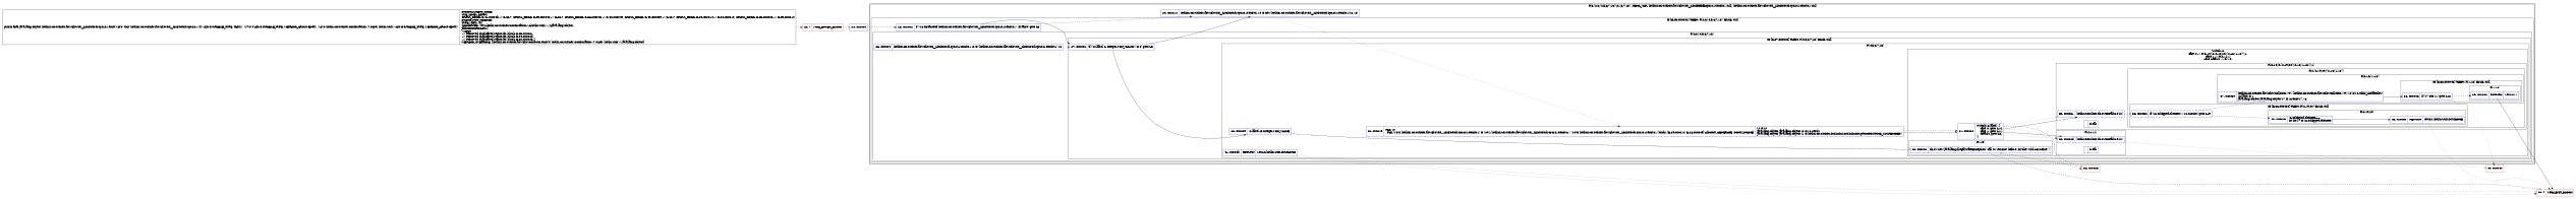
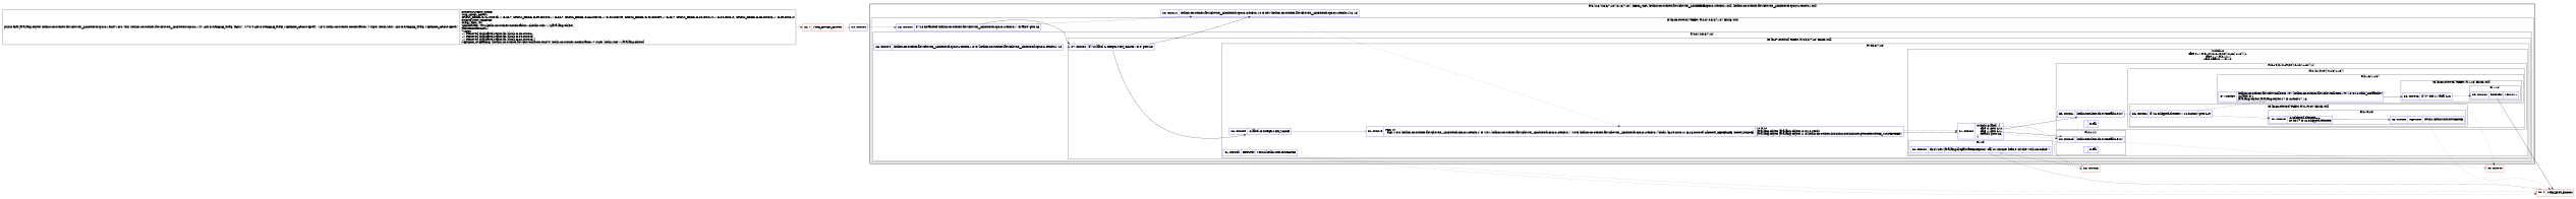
  digraph {
    rankdir=LR
    node [color=blue shape=record]
    edge [arrowhead=normal style=dotted]
    n1 [label="{42\:\ 0x004c|r6.$skipped.element++\lint int r7 = r6.$skipped.element\l}"]
    n2 [label="{43\:\ 0x0059|RETURN\l|return kotlin.Unit.INSTANCE\l}"]
    n3 [label="{36\:\ 0x003c|if (r6.$skipped.element \< r6.$count) goto L19\l}"]
    n4 [label="{39\:\ 0x0048|RETURN\l|return r1\l}"]
-   n5 [label="{38\:\ 0x0046|if (r7 == r1) goto L18\l}"]
+   n5 [label="{38\:\ 0x0046|if (r7 == r1) final L18\l}"]
    n6 [label="{37\:\ 0x003e|kotlinx.coroutines.flow.FlowCollector\<T\> kotlinx.coroutines.flow.FlowCollector\<T\> r3 = r6.$this_unsafeFlow\lr8.label = 1\ljava.lang.Object java.lang.Object r7 = r3.emit(r7, r8)\l}"]
    n7 [label="{35\:\ 0x0031|kotlin.ResultKt.throwOnFailure(r0)\l}"]
    n8 [label="{|break\l}"]
    n9 [label="{34\:\ 0x002d|kotlin.ResultKt.throwOnFailure(r0)\l}"]
    n10 [label="{|break\l}"]
    n11 [label="{33\:\ 0x002c|throw new java.lang.IllegalStateException(\"call to 'resume' before 'invoke' with coroutine\")\l}"]
    n12 [label="{31\:\ 0x0022|switch(r8.label) \{\l    case 0: goto L14;\l    case 1: goto L11;\l    default: goto L8;\l\}\l}"]
    n13 [label="{28\:\ 0x000e|r0.label \-= Integer.MIN_VALUE\l}"]
    n14 [label="{30\:\ 0x0019|PHI: r0 \l  PHI: (r0v2 kotlinx.coroutines.flow.FlowKt__LimitKt$drop$2$1$emit$1) = (r0v1 kotlinx.coroutines.flow.FlowKt__LimitKt$drop$2$1$emit$1), (r0v5 kotlinx.coroutines.flow.FlowKt__LimitKt$drop$2$1$emit$1) binds: [B:29:0x0014, B:28:0x000e] A[DONT_GENERATE, DONT_INLINE]\l|r8 = r0\ljava.lang.Object java.lang.Object r0 = r8.result\ljava.lang.Object java.lang.Object r1 = kotlin.coroutines.intrinsics.IntrinsicsKt.getCOROUTINE_SUSPENDED()\l}"]
    n15 [label="{41\:\ 0x004b|RETURN\l|return kotlin.Unit.INSTANCE\l}"]
    n16 [label="{27\:\ 0x000c|if ((r0.label & Integer.MIN_VALUE) != 0) goto L5\l}"]
    n17 [label="{26\:\ 0x0004|kotlinx.coroutines.flow.FlowKt__LimitKt$drop$2$1$emit$1 r0 = (kotlinx.coroutines.flow.FlowKt__LimitKt$drop$2$1$emit$1) r8\l}"]
    n18 [label="{25\:\ 0x0002|if ((r8 instanceof kotlinx.coroutines.flow.FlowKt__LimitKt$drop$2$1$emit$1) != false) goto L3\l}"]
    n19 [label="{29\:\ 0x0014|kotlinx.coroutines.flow.FlowKt__LimitKt$drop$2$1$emit$1 r0 = new kotlinx.coroutines.flow.FlowKt__LimitKt$drop$2$1$emit$1(r6, r8)\l}"]
    n20 [color=red label="{23\:\ ?|MTH_EXIT_BLOCK\l}"]
    n21 [color=red label="{40\:\ 0x0049}"]
    n22 [color=red label="{32\:\ 0x0025}"]
    n23 [color=red label="{22\:\ ?|MTH_ENTER_BLOCK\l}"]
    n24 [label="{24\:\ 0x0000}"]
    n25 [label="{public final java.lang.Object kotlinx.coroutines.flow.FlowKt__LimitKt$drop$2$1.emit((r6v0 'this' kotlinx.coroutines.flow.FlowKt__LimitKt$drop$2$1\<T\> A[IMMUTABLE_TYPE, THIS]), (r7v0 T A[IMMUTABLE_TYPE, METHOD_ARGUMENT]), (r8v0 kotlin.coroutines.Continuation\<? super kotlin.Unit\> A[IMMUTABLE_TYPE, METHOD_ARGUMENT]))  | INCONSISTENT_CODE\lUSE_LINES_HINTS\lCROSS_EDGE: B:41:0x004b \-\> B:23:?, CROSS_EDGE: B:39:0x0048 \-\> B:23:?, CROSS_EDGE: B:38:0x0046 \-\> B:40:0x0049, CROSS_EDGE: B:43:0x0059 \-\> B:23:?, CROSS_EDGE: B:29:0x0014 \-\> B:30:0x0019, CROSS_EDGE: B:25:0x0002 \-\> B:29:0x0014\lINLINE_NOT_NEEDED\lTYPE_VARS: [T]\lSIGNATURE: (TT;Lkotlin\/coroutines\/Continuation\<\-Lkotlin\/Unit;\>;)Ljava\/lang\/Object;\lJadxCommentsAttr\{\l WARN: \l \-\> Removed duplicated region for block: B:35:0x0031 \l \-\> Removed duplicated region for block: B:34:0x002d \l \-\> Removed duplicated region for block: B:32:0x0025 \}\lMETHOD_OVERRIDE: [kotlinx.coroutines.flow.FlowCollector.emit(T, kotlin.coroutines.Continuation\<? super kotlin.Unit\>):java.lang.Object]\l}" color=""]
    subgraph cluster_1 {
      label="R(5:(2:3|(4:5|6|7|13))|21|6|7|13) | DECL_VAR: kotlinx.coroutines.flow.FlowKt__LimitKt$drop$2$1$emit$1 null, kotlinx.coroutines.flow.FlowKt__LimitKt$drop$2$1$emit$1 null\l"
      n19
      subgraph cluster_2 {
        label="IF [B:25:0x0002] THEN: R(2:3|(4:5|6|7|13)) ELSE: null"
        n18
        subgraph cluster_3 {
          label="R(2:3|(4:5|6|7|13))"
          n17
          subgraph cluster_4 {
            label="IF [B:27:0x000c] THEN: R(4:5|6|7|13) ELSE: null"
            n16
            subgraph cluster_5 {
              label="R(4:5|6|7|13)"
              n13
              n14
              n15
              subgraph cluster_6 {
                label="Switch: 3\n case 0 -> R(3:14|(2:(2:19|20)|(2:16|(1:18)))|1)\n case 1 -> R(2:11|1)\n case default -> R(1:9)"
                n12
                subgraph cluster_7 {
                  label="R(3:14|(2:(2:19|20)|(2:16|(1:18)))|1)"
                  n7
                  n8
                  subgraph cluster_8 {
                    label="R(2:(2:19|20)|(2:16|(1:18)))"
                    subgraph cluster_9 {
                      label="IF [B:36:0x003c] THEN: R(2:19|20) ELSE: null"
                      n3
                      subgraph cluster_10 {
                        label="R(2:19|20)"
                        n1
                        n2
                      }
                    }
                    subgraph cluster_11 {
                      label="R(2:16|(1:18))"
                      n6
                      subgraph cluster_12 {
                        label="IF [B:38:0x0046] THEN: R(1:18) ELSE: null"
                        n5
                        subgraph cluster_13 {
                          label="R(1:18)"
                          n4
                        }
                      }
                    }
                  }
                }
                subgraph cluster_14 {
                  label="R(2:11|1)"
                  n9
                  n10
                }
                subgraph cluster_15 {
                  label="R(1:9)"
                  n11
                }
              }
            }
          }
        }
      }
      subgraph cluster_16 {
        label="Switch: 0"
      }
    }
    n1 -> n2 [arrowhead=vee style=solid]
    n2 -> n20
    n3 -> n1 [arrowhead=vee style=dashed]
    n3 -> n6 [arrowhead=odot style=dashed]
    n4 -> n20 [style=solid]
    n5 -> n4 [style=dashed]
    n5 -> n21
    n6 -> n5 [arrowhead=vee style=solid]
    n7 -> n3 [arrowhead=odot style=dashed]
    n9 -> n21 [arrowhead=odot]
    n11 -> n20 [arrowhead=odot style=dashed]
    n12 -> n7 [style=solid]
    n12 -> n7 [arrowhead=odot]
    n12 -> n9
    n12 -> n9 [arrowhead=vee style=solid]
    n12 -> n22
    n12 -> n22 [arrowhead=odot style=dashed]
-   n13 -> n11 [arrowhead=odot style=solid]
+   n13 -> n14 [arrowhead=odot style=solid]
    n14 -> n12 [style=solid]
    n14 -> n12 [arrowhead=vee style=dashed]
    n15 -> n20 [arrowhead=vee]
    n15 -> n20 [arrowhead=odot]
    n16 -> n13 [arrowhead=vee style=solid]
    n16 -> n19 [style=solid]
    n17 -> n16 [arrowhead=vee]
    n18 -> n16 [style=solid]
    n18 -> n19 [style=dashed]
    n19 -> n14
    n22 -> n11 [arrowhead=odot style=dashed]
    n23 -> n24 [arrowhead=odot]
    n24 -> n18 [style=dashed]
    n25 -> n23 [style=dashed]
  }
